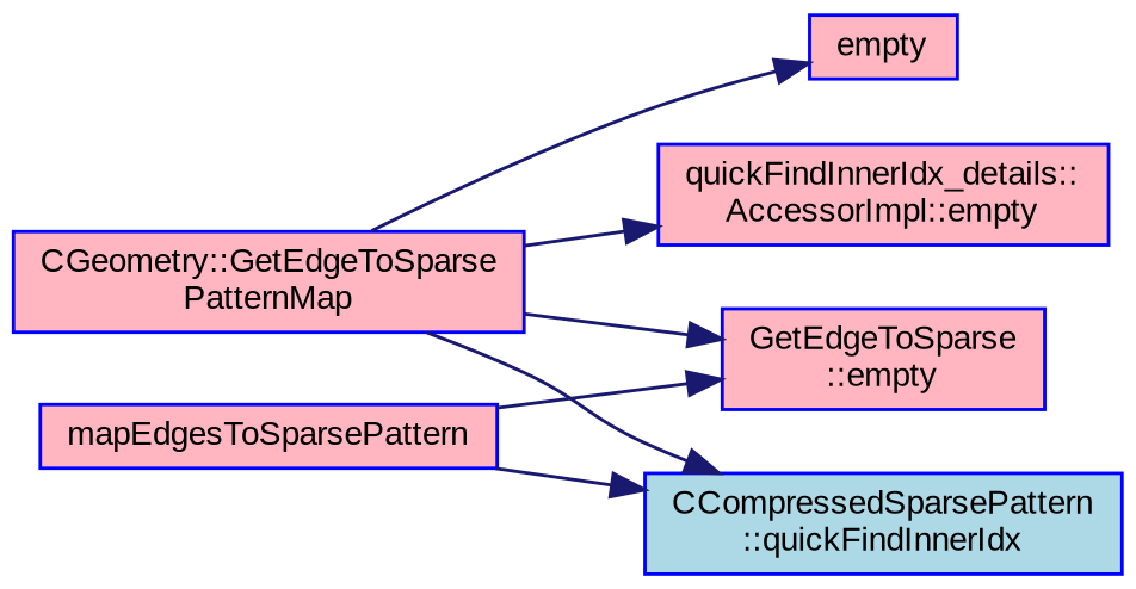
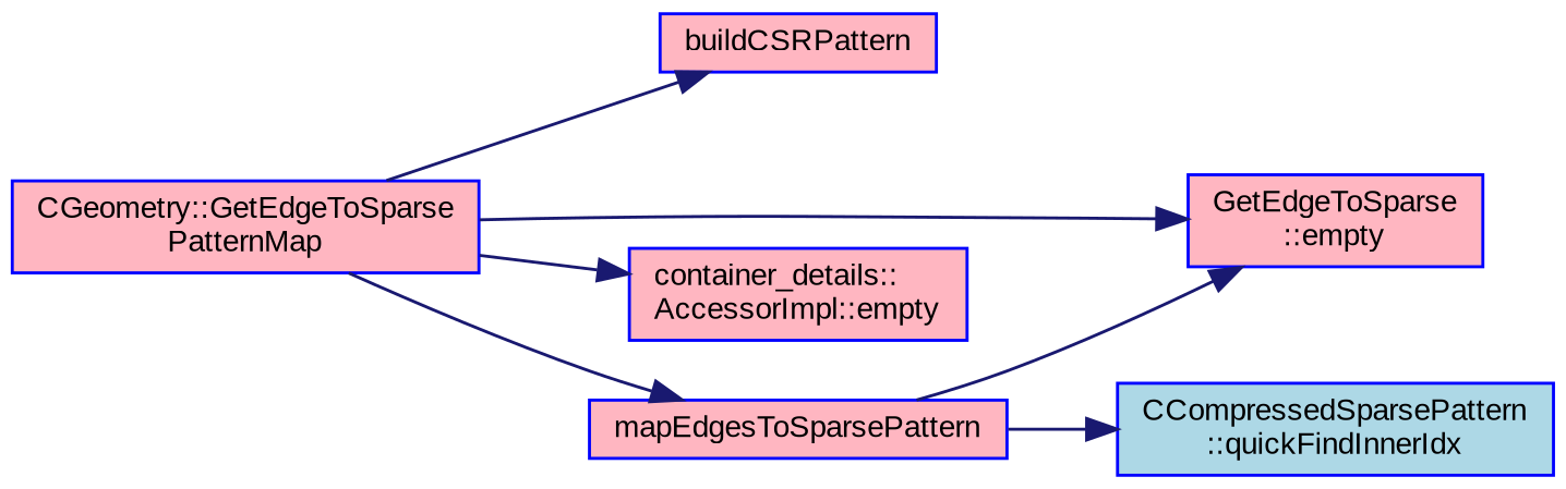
  digraph {
    fontname="Liberation Sans"
    rankdir=LR
    node [color=blue fillcolor=lightpink fontname="Liberation Sans" fontsize=10 shape=record style=filled]
    edge [color=midnightblue fontname="Liberation Sans" fontsize=10 labelfontname=Helvetica labelfontsize=10 style=solid]
    n1 [fontcolor=black height=0.2 label="CGeometry::GetEdgeToSparse\lPatternMap" width=0.4]
-   n2 [height=0.2 label=empty width=0.4]
+   n2 [height=0.2 label=buildCSRPattern width=0.4]
    n3 [height=0.2 label="GetEdgeToSparse\l::empty" width=0.4]
-   n4 [height=0.2 label="quickFindInnerIdx_details::\lAccessorImpl::empty" width=0.4]
+   n4 [height=0.2 label="container_details::\lAccessorImpl::empty" width=0.4]
    n5 [height=0.2 label=mapEdgesToSparsePattern width=0.4]
    n6 [fillcolor=lightblue height=0.2 label="CCompressedSparsePattern\l::quickFindInnerIdx" width=0.4]
    n1 -> n2
    n1 -> n3
    n1 -> n4
-   n1 -> n6
+   n1 -> n5
    n5 -> n3
    n5 -> n6
  }
